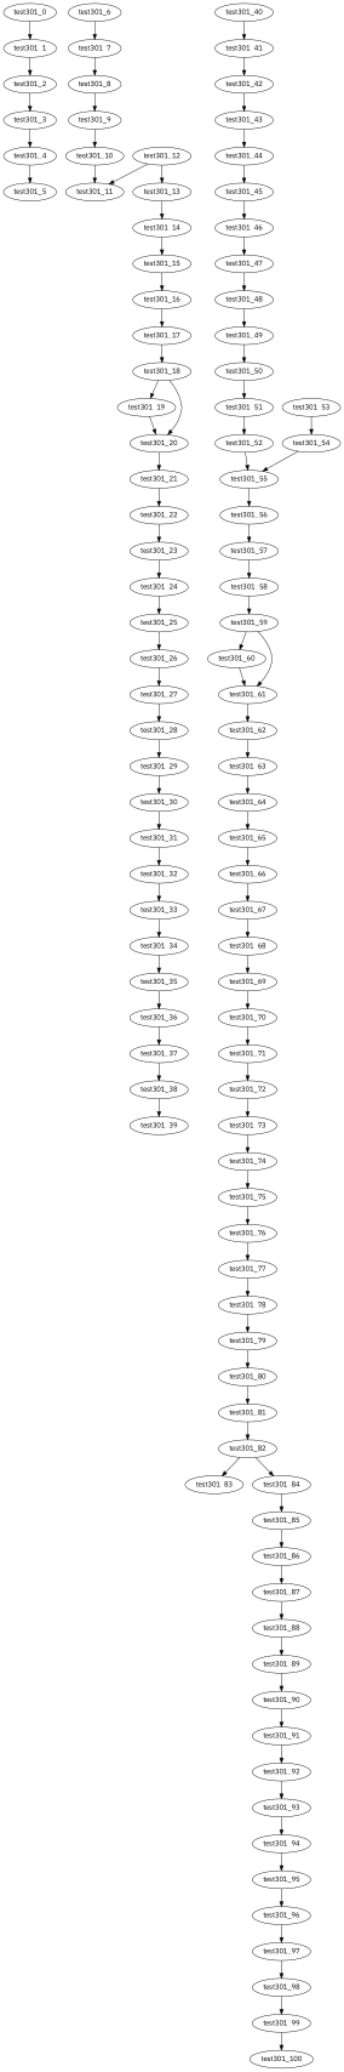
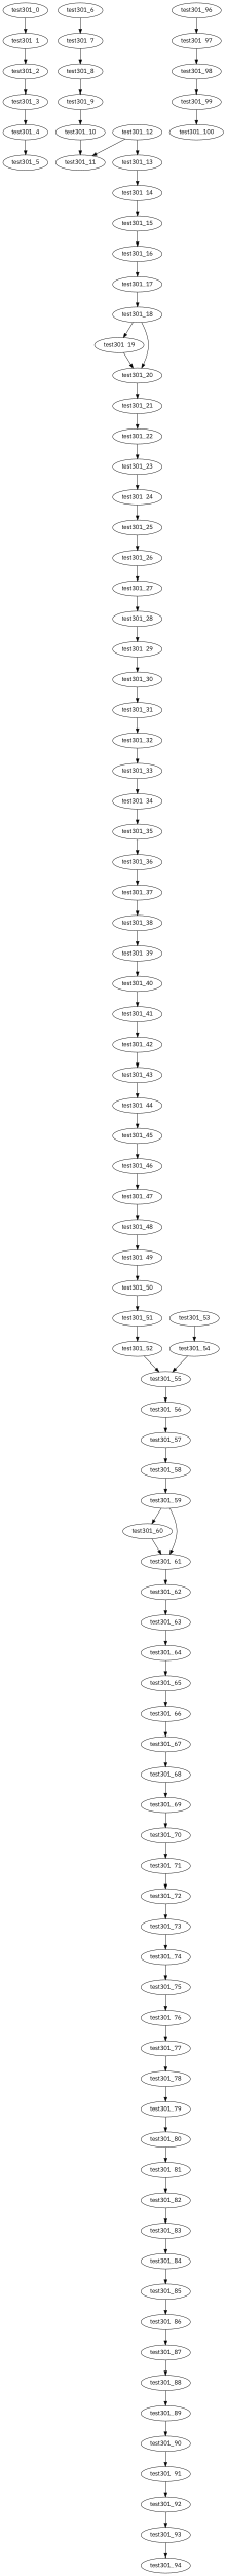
  digraph {
    fontname="IBM Plex Sans"
    node [fontname="IBM Plex Sans"]
    edge [fontname="IBM Plex Sans"]
    test301_0
    test301_1
    test301_2
    test301_3
    test301_4
    test301_5
    test301_6
    test301_7
    test301_8
    test301_9
    test301_10
    test301_11
    test301_12
    test301_13
    test301_14
    test301_15
    test301_16
    test301_17
    test301_18
    test301_19
    test301_20
    test301_21
    test301_22
    test301_23
    test301_24
    test301_25
    test301_26
    test301_27
    test301_28
    test301_29
    test301_30
    test301_31
    test301_32
    test301_33
    test301_34
    test301_35
    test301_36
    test301_37
    test301_38
    test301_39
    test301_40
    test301_41
    test301_42
    test301_43
    test301_44
    test301_45
    test301_46
    test301_47
    test301_48
    test301_49
    test301_50
    test301_51
    test301_52
    test301_55
    test301_53
    test301_54
    test301_56
    test301_57
    test301_58
    test301_59
    test301_60
    test301_61
    test301_62
    test301_63
    test301_64
    test301_65
    test301_66
    test301_67
    test301_68
    test301_69
    test301_70
    test301_71
    test301_72
    test301_73
    test301_74
    test301_75
    test301_76
    test301_77
    test301_78
    test301_79
    test301_80
    test301_81
    test301_82
    test301_83
    test301_84
    test301_85
    test301_86
    test301_87
    test301_88
    test301_89
    test301_90
    test301_91
    test301_92
    test301_93
    test301_94
-   test301_95
    test301_96
    test301_97
    test301_98
    test301_99
    test301_100
    test301_0 -> test301_1
    test301_1 -> test301_2
    test301_2 -> test301_3
    test301_3 -> test301_4
    test301_4 -> test301_5
    test301_6 -> test301_7
    test301_7 -> test301_8
    test301_8 -> test301_9
    test301_9 -> test301_10
    test301_10 -> test301_11
    test301_12 -> test301_11
    test301_12 -> test301_13
    test301_13 -> test301_14
    test301_14 -> test301_15
    test301_15 -> test301_16
    test301_16 -> test301_17
    test301_17 -> test301_18
    test301_18 -> test301_19
    test301_18 -> test301_20
    test301_19 -> test301_20
    test301_20 -> test301_21
    test301_21 -> test301_22
    test301_22 -> test301_23
    test301_23 -> test301_24
    test301_24 -> test301_25
    test301_25 -> test301_26
    test301_26 -> test301_27
    test301_27 -> test301_28
    test301_28 -> test301_29
    test301_29 -> test301_30
    test301_30 -> test301_31
    test301_31 -> test301_32
    test301_32 -> test301_33
    test301_33 -> test301_34
    test301_34 -> test301_35
    test301_35 -> test301_36
    test301_36 -> test301_37
    test301_37 -> test301_38
    test301_38 -> test301_39
+   test301_39 -> test301_40
    test301_40 -> test301_41
    test301_41 -> test301_42
    test301_42 -> test301_43
    test301_43 -> test301_44
    test301_44 -> test301_45
    test301_45 -> test301_46
    test301_46 -> test301_47
    test301_47 -> test301_48
    test301_48 -> test301_49
    test301_49 -> test301_50
    test301_50 -> test301_51
    test301_51 -> test301_52
    test301_52 -> test301_55
    test301_55 -> test301_56
    test301_53 -> test301_54
    test301_54 -> test301_55
    test301_56 -> test301_57
    test301_57 -> test301_58
    test301_58 -> test301_59
    test301_59 -> test301_60
    test301_59 -> test301_61
    test301_60 -> test301_61
    test301_61 -> test301_62
    test301_62 -> test301_63
    test301_63 -> test301_64
    test301_64 -> test301_65
    test301_65 -> test301_66
    test301_66 -> test301_67
    test301_67 -> test301_68
    test301_68 -> test301_69
    test301_69 -> test301_70
    test301_70 -> test301_71
    test301_71 -> test301_72
    test301_72 -> test301_73
    test301_73 -> test301_74
    test301_74 -> test301_75
    test301_75 -> test301_76
    test301_76 -> test301_77
    test301_77 -> test301_78
    test301_78 -> test301_79
    test301_79 -> test301_80
    test301_80 -> test301_81
    test301_81 -> test301_82
    test301_82 -> test301_83
-   test301_82 -> test301_84
+   test301_83 -> test301_84
    test301_84 -> test301_85
    test301_85 -> test301_86
    test301_86 -> test301_87
    test301_87 -> test301_88
    test301_88 -> test301_89
    test301_89 -> test301_90
    test301_90 -> test301_91
    test301_91 -> test301_92
    test301_92 -> test301_93
    test301_93 -> test301_94
-   test301_94 -> test301_95
-   test301_95 -> test301_96
    test301_96 -> test301_97
    test301_97 -> test301_98
    test301_98 -> test301_99
    test301_99 -> test301_100
  }
